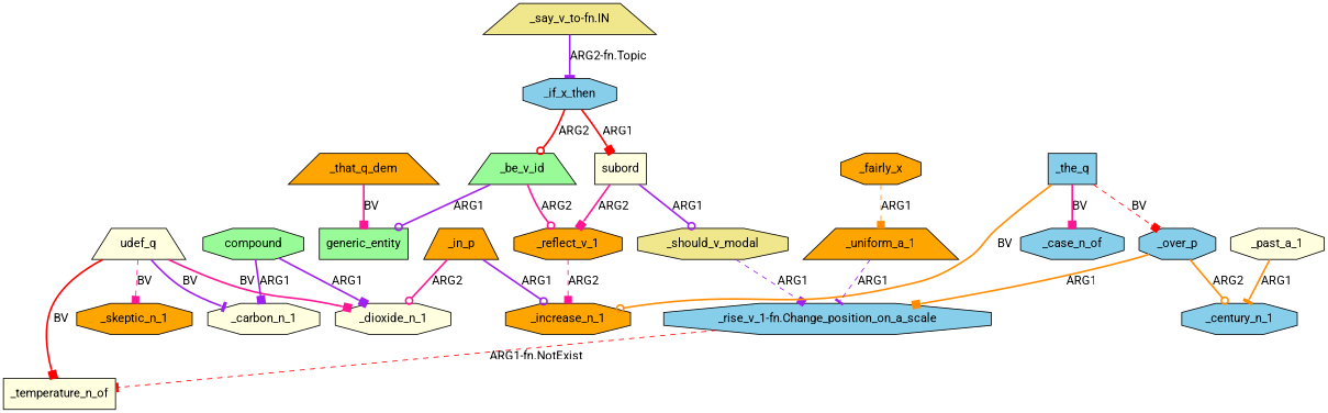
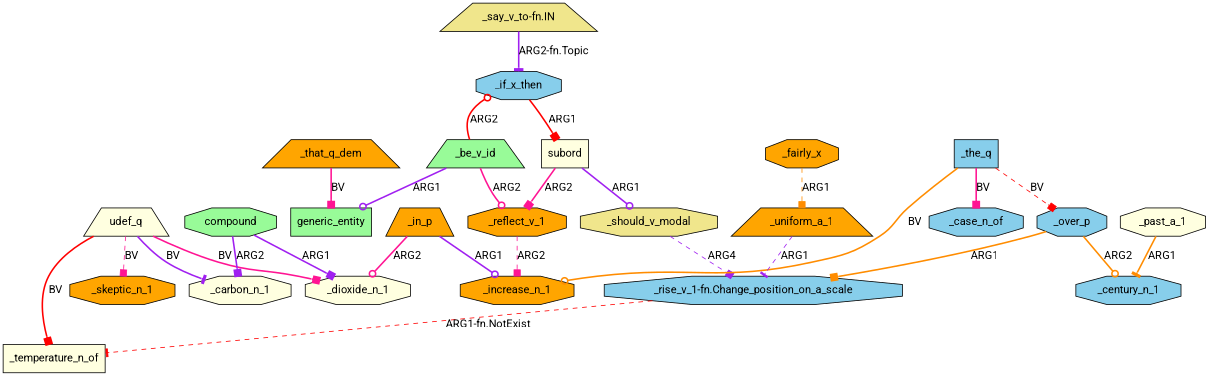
  digraph {
    fontname=Roboto
    node [fillcolor=orange fontname=Roboto shape=octagon style=filled]
    edge [arrowhead=box color=purple fontname=Roboto style=bold]
    _over_p [fillcolor=skyblue]
    "_rise_v_1-fn.Change_position_on_a_scale" [fillcolor=skyblue]
    _century_n_1 [fillcolor=skyblue]
    _temperature_n_of [fillcolor=lightyellow shape=box]
    "_say_v_to-fn.IN" [fillcolor=khaki shape=trapezium]
    _if_x_then [fillcolor=skyblue]
    subord [fillcolor=lightyellow shape=box]
    _be_v_id [fillcolor=palegreen shape=trapezium]
    _should_v_modal [fillcolor=khaki]
    _reflect_v_1
    generic_entity [fillcolor=palegreen shape=box]
    udef_q [fillcolor=lightyellow shape=trapezium]
    _skeptic_n_1
    _dioxide_n_1 [fillcolor=lightyellow]
    _carbon_n_1 [fillcolor=lightyellow]
    _that_q_dem [shape=trapezium]
    _the_q [fillcolor=skyblue shape=box]
    _increase_n_1
    _case_n_of [fillcolor=skyblue]
    compound [fillcolor=palegreen]
    _in_p [shape=trapezium]
    _uniform_a_1 [shape=trapezium]
    _fairly_x
    _past_a_1 [fillcolor=lightyellow]
    _over_p -> "_rise_v_1-fn.Change_position_on_a_scale" [color=darkorange label=ARG1]
    _over_p -> _century_n_1 [arrowhead=odot color=darkorange label=ARG2]
    "_rise_v_1-fn.Change_position_on_a_scale" -> _temperature_n_of [arrowhead=tee color=red label="ARG1-fn.NotExist" style=dashed]
    "_say_v_to-fn.IN" -> _if_x_then [arrowhead=tee label="ARG2-fn.Topic"]
    _if_x_then -> subord [color=red label=ARG1]
-   _if_x_then -> _be_v_id [arrowhead=odot color=red label=ARG2]
+   _be_v_id -> _if_x_then [arrowhead=odot color=red label=ARG2]
    subord -> _should_v_modal [arrowhead=odot label=ARG1]
    subord -> _reflect_v_1 [color=deeppink label=ARG2]
    _be_v_id -> _reflect_v_1 [arrowhead=odot color=deeppink label=ARG2]
    _be_v_id -> generic_entity [arrowhead=odot label=ARG1]
-   _should_v_modal -> "_rise_v_1-fn.Change_position_on_a_scale" [label=ARG1 style=dashed]
+   _should_v_modal -> "_rise_v_1-fn.Change_position_on_a_scale" [label=ARG4 style=dashed]
    _reflect_v_1 -> _increase_n_1 [color=deeppink label=ARG2 style=dashed]
    udef_q -> _temperature_n_of [color=red label=BV]
    udef_q -> _skeptic_n_1 [color=deeppink label=BV style=dashed]
    udef_q -> _dioxide_n_1 [color=deeppink label=BV]
    udef_q -> _carbon_n_1 [arrowhead=tee label=BV]
    _that_q_dem -> generic_entity [color=deeppink label=BV]
    _the_q -> _over_p [color=red label=BV style=dashed]
    _the_q -> _increase_n_1 [arrowhead=odot color=darkorange label=BV]
    _the_q -> _case_n_of [color=deeppink label=BV]
    compound -> _dioxide_n_1 [label=ARG1]
-   compound -> _carbon_n_1 [label=ARG1]
+   compound -> _carbon_n_1 [label=ARG2]
    _in_p -> _dioxide_n_1 [arrowhead=odot color=deeppink label=ARG2]
    _in_p -> _increase_n_1 [arrowhead=odot label=ARG1]
    _uniform_a_1 -> "_rise_v_1-fn.Change_position_on_a_scale" [arrowhead=tee label=ARG1 style=dashed]
    _fairly_x -> _uniform_a_1 [color=darkorange label=ARG1 style=dashed]
    _past_a_1 -> _century_n_1 [arrowhead=tee color=darkorange label=ARG1]
  }
